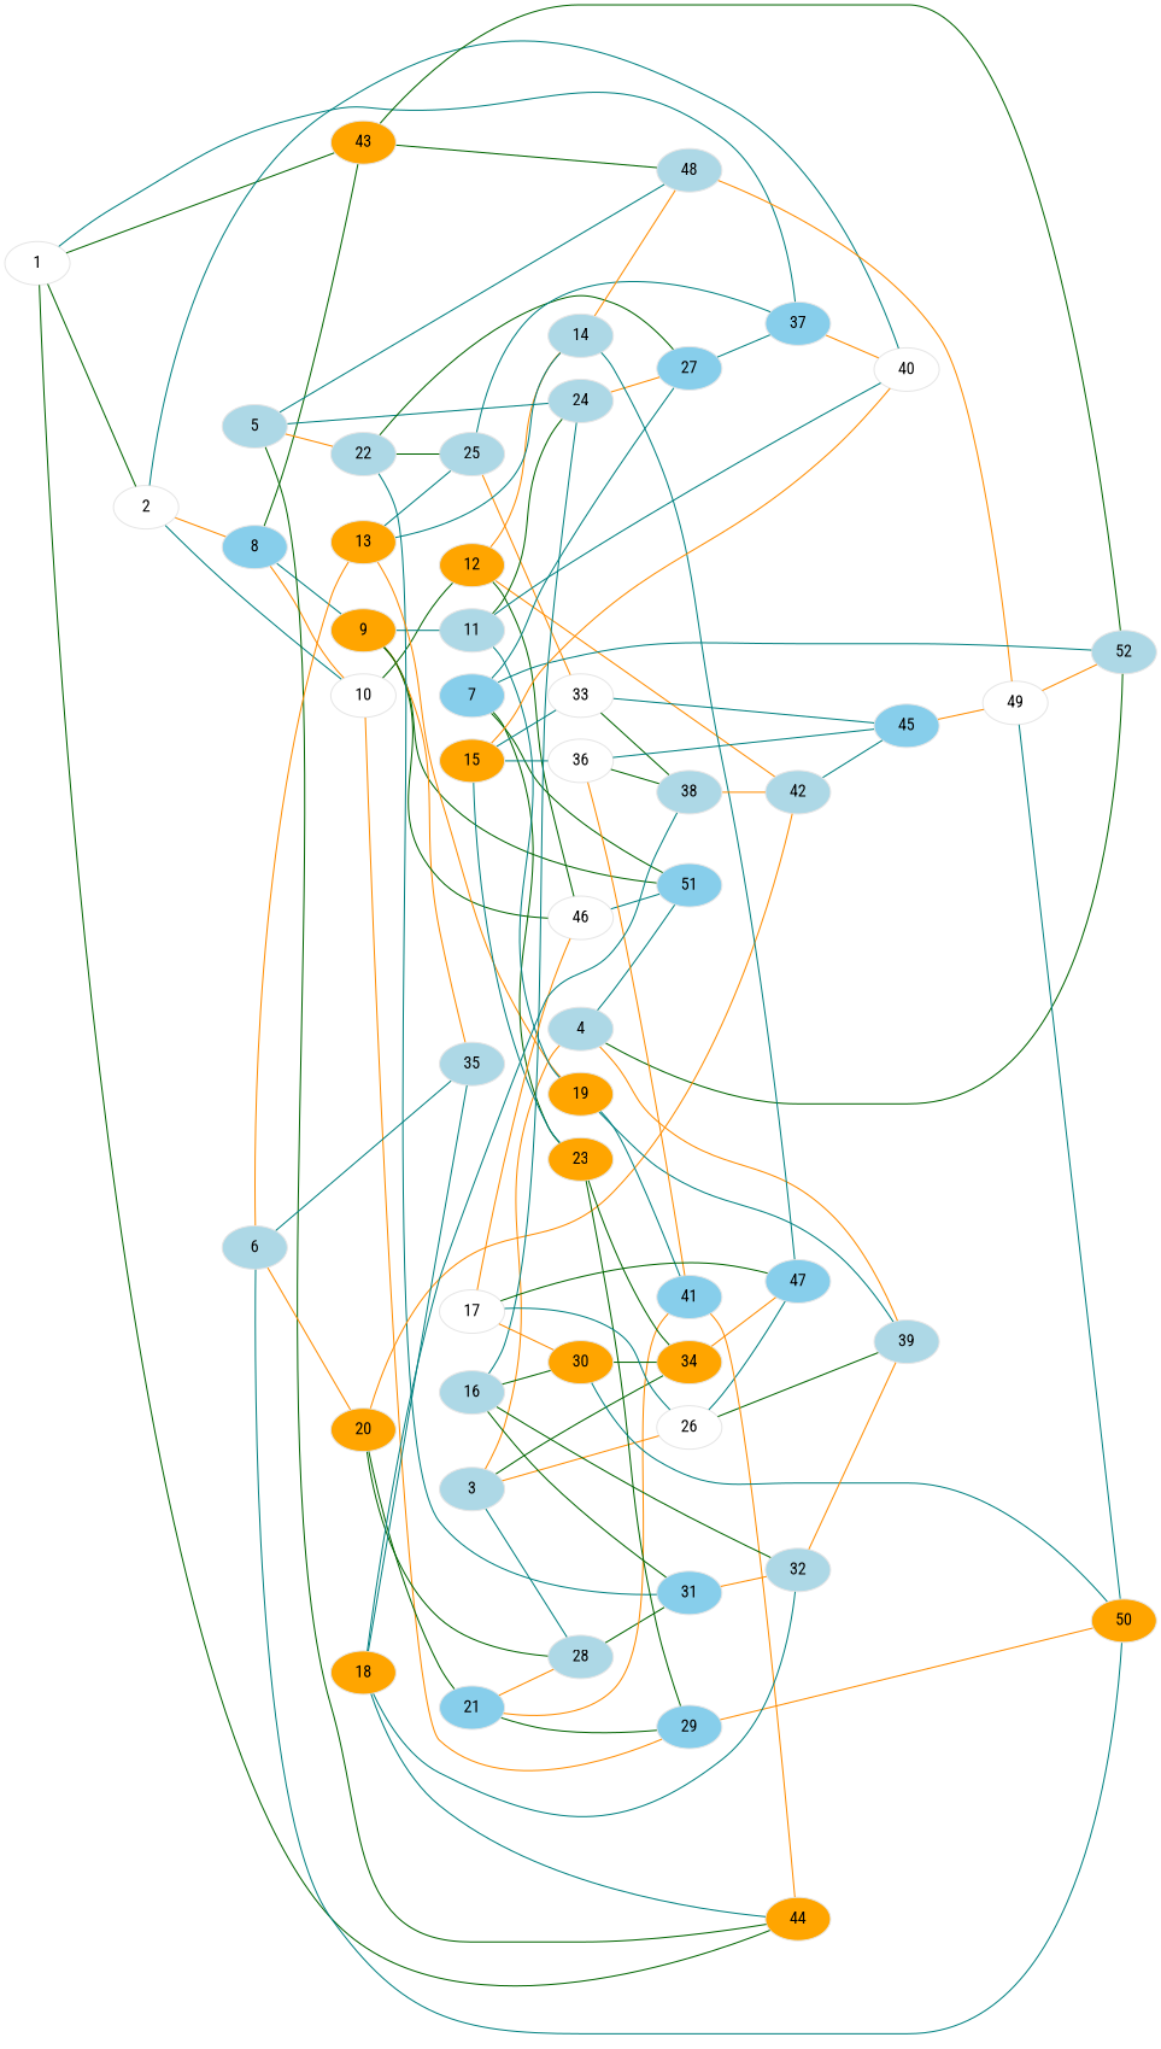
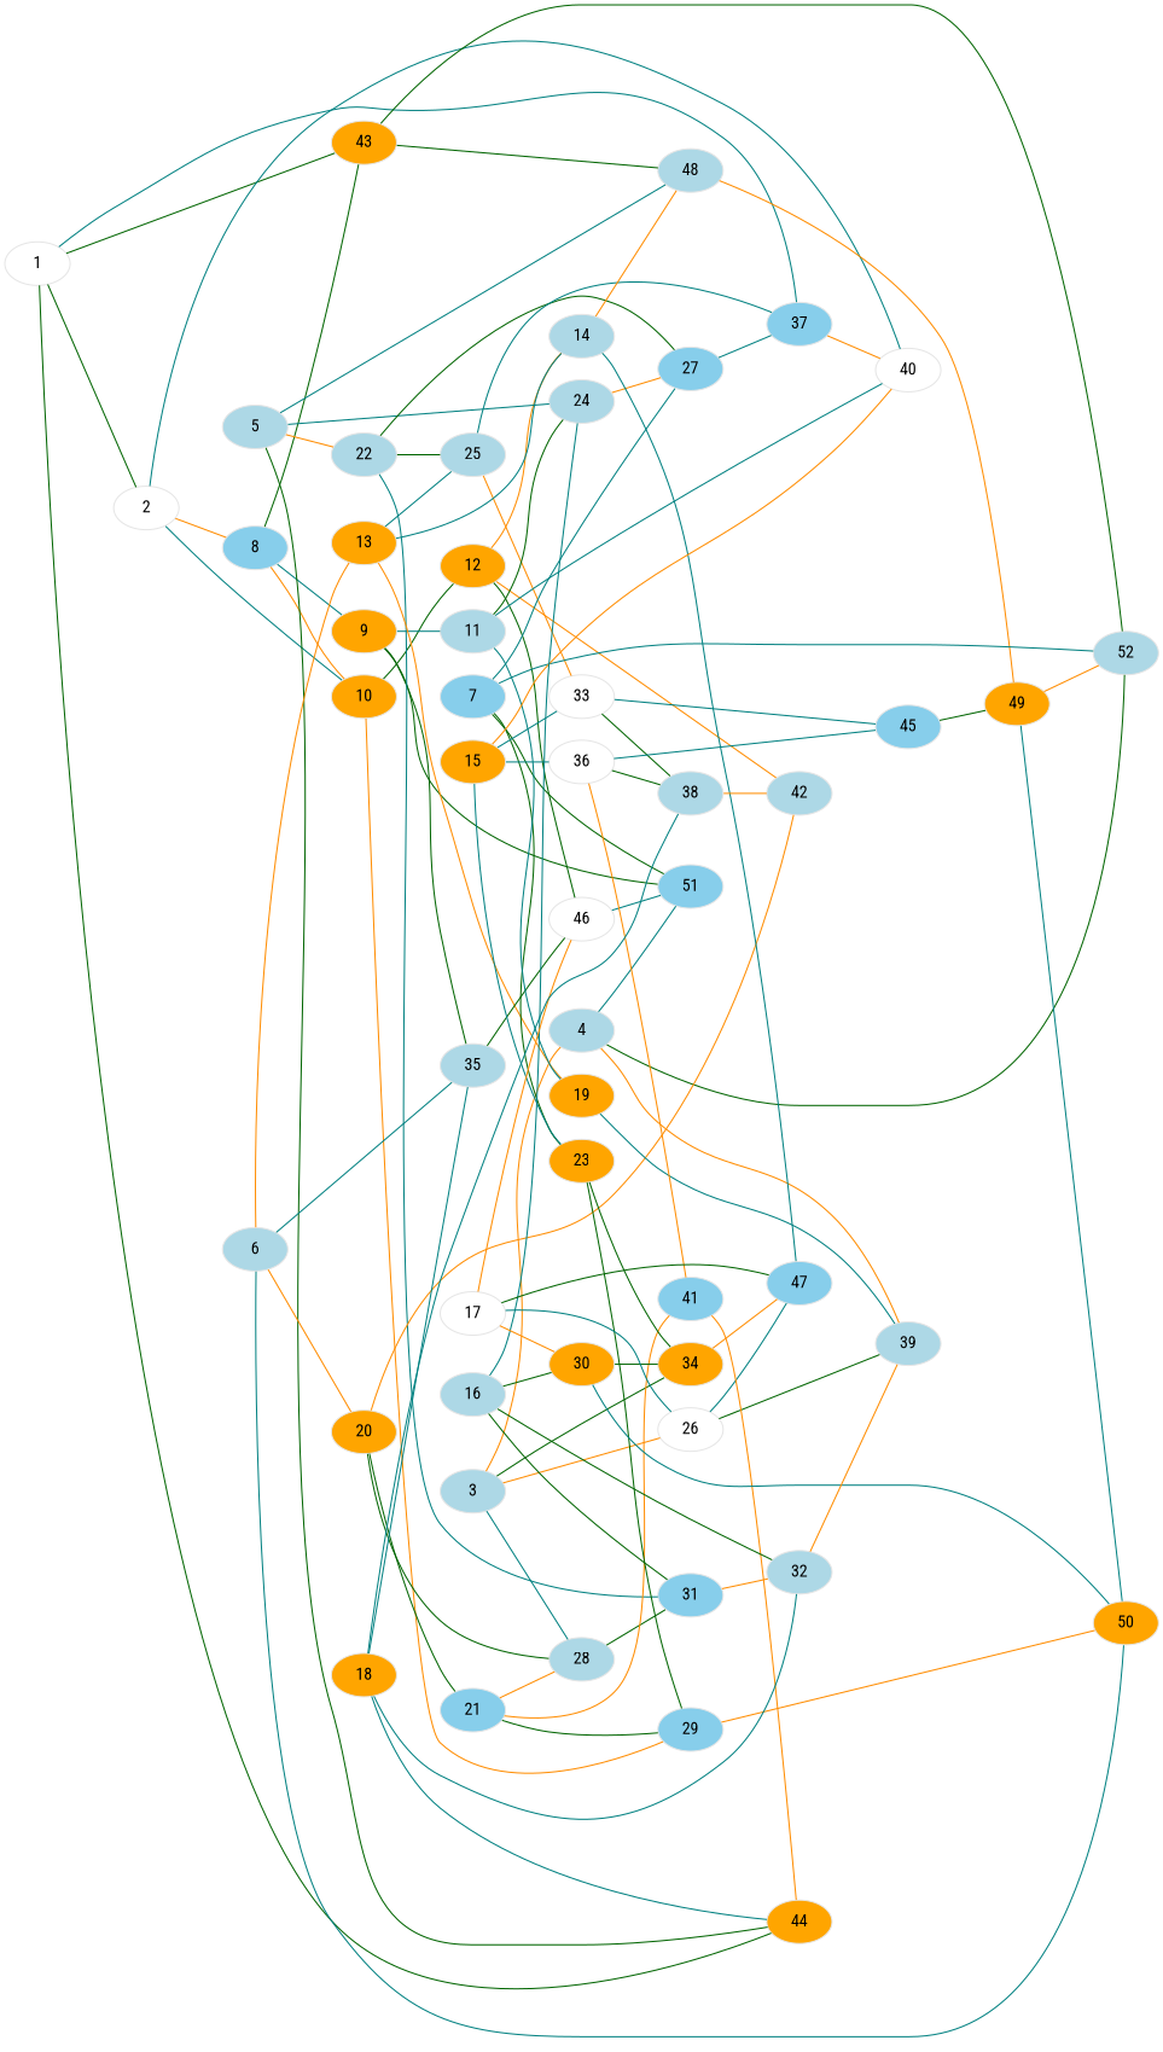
  graph {
    fontname="Roboto Condensed"
    rankdir=LR
    node [color=gray90 fillcolor=lightblue fontname="Roboto Condensed" style=filled]
    edge [color=teal fontname="Roboto Condensed"]
    1 [fillcolor=white]
    2 [fillcolor=white]
    37 [fillcolor=skyblue]
    43 [fillcolor=orange]
    44 [fillcolor=orange]
    8 [fillcolor=skyblue]
-   10 [fillcolor=white]
+   10 [fillcolor=orange]
    40 [fillcolor=white]
    52
    48
    9 [fillcolor=orange]
    12 [fillcolor=orange]
    29 [fillcolor=skyblue]
    3
    4
    26 [fillcolor=white]
    28
    34 [fillcolor=orange]
    39
    51 [fillcolor=skyblue]
    47 [fillcolor=skyblue]
    31 [fillcolor=skyblue]
    5
    22
    24
    27 [fillcolor=skyblue]
    25
-   49 [fillcolor=white]
+   49 [fillcolor=orange]
    13 [fillcolor=orange]
    6
    20 [fillcolor=orange]
    35
    50 [fillcolor=orange]
    19 [fillcolor=orange]
    14
    42
    21 [fillcolor=skyblue]
    46 [fillcolor=white]
    7 [fillcolor=skyblue]
    23 [fillcolor=orange]
    11
    41 [fillcolor=skyblue]
    45 [fillcolor=skyblue]
    33 [fillcolor=white]
    15 [fillcolor=orange]
    36 [fillcolor=white]
    38
    16
    30 [fillcolor=orange]
    32
    17 [fillcolor=white]
    18 [fillcolor=orange]
    1 -- 2 [color=darkgreen]
    1 -- 37
    1 -- 43 [color=darkgreen]
    1 -- 44 [color=darkgreen]
    2 -- 8 [color=darkorange]
    2 -- 10
    2 -- 40
    37 -- 40 [color=darkorange]
    43 -- 52 [color=darkgreen]
    43 -- 48 [color=darkgreen]
    8 -- 43 [color=darkgreen]
    8 -- 10 [color=darkorange]
    8 -- 9
    10 -- 12 [color=darkgreen]
    10 -- 29 [color=darkorange]
    48 -- 49 [color=darkorange]
    9 -- 51 [color=darkgreen]
-   9 -- 35 [color=darkorange]
+   9 -- 35 [color=darkgreen]
    9 -- 11
    12 -- 14 [color=darkorange]
    12 -- 42 [color=darkorange]
    12 -- 46 [color=darkgreen]
    29 -- 50 [color=darkorange]
    3 -- 4 [color=darkorange]
    3 -- 26 [color=darkorange]
    3 -- 28
    3 -- 34 [color=darkgreen]
    4 -- 52 [color=darkgreen]
    4 -- 39 [color=darkorange]
    4 -- 51
    26 -- 39 [color=darkgreen]
    26 -- 47
    28 -- 31 [color=darkgreen]
    34 -- 47 [color=darkorange]
    31 -- 32 [color=darkorange]
    5 -- 44 [color=darkgreen]
    5 -- 48
    5 -- 22 [color=darkorange]
    5 -- 24
    22 -- 31
    22 -- 27 [color=darkgreen]
    22 -- 25 [color=darkgreen]
    24 -- 27 [color=darkorange]
    27 -- 37
    25 -- 37
    25 -- 33 [color=darkorange]
    49 -- 52 [color=darkorange]
    49 -- 50
    13 -- 25
    13 -- 19 [color=darkorange]
    13 -- 14
    6 -- 13 [color=darkorange]
    6 -- 20 [color=darkorange]
    6 -- 35
    6 -- 50
    20 -- 28 [color=darkgreen]
    20 -- 42 [color=darkorange]
    20 -- 21 [color=darkgreen]
-   9 -- 46 [color=darkgreen]
+   35 -- 46 [color=darkgreen]
    19 -- 39
-   19 -- 41
    14 -- 48 [color=darkorange]
    14 -- 47
-   42 -- 45
    21 -- 29 [color=darkgreen]
    21 -- 28 [color=darkorange]
    21 -- 41 [color=darkorange]
    46 -- 51
    7 -- 52
    7 -- 51 [color=darkgreen]
    7 -- 27
    7 -- 23 [color=darkgreen]
    23 -- 29 [color=darkgreen]
    23 -- 34 [color=darkgreen]
    11 -- 40
    11 -- 24 [color=darkgreen]
    11 -- 19
    41 -- 44 [color=darkorange]
-   45 -- 49 [color=darkorange]
+   45 -- 49 [color=darkgreen]
    33 -- 45
    33 -- 38 [color=darkgreen]
    15 -- 40 [color=darkorange]
    15 -- 23
    15 -- 33
    15 -- 36
    36 -- 41 [color=darkorange]
    36 -- 45
    36 -- 38 [color=darkgreen]
    38 -- 42 [color=darkorange]
    16 -- 31 [color=darkgreen]
    16 -- 24
    16 -- 30 [color=darkgreen]
    16 -- 32 [color=darkgreen]
    30 -- 34 [color=darkgreen]
    30 -- 50
    32 -- 39 [color=darkorange]
    17 -- 26
    17 -- 47 [color=darkgreen]
    17 -- 46 [color=darkorange]
    17 -- 30 [color=darkorange]
    18 -- 44
    18 -- 35
    18 -- 38
    18 -- 32
  }
